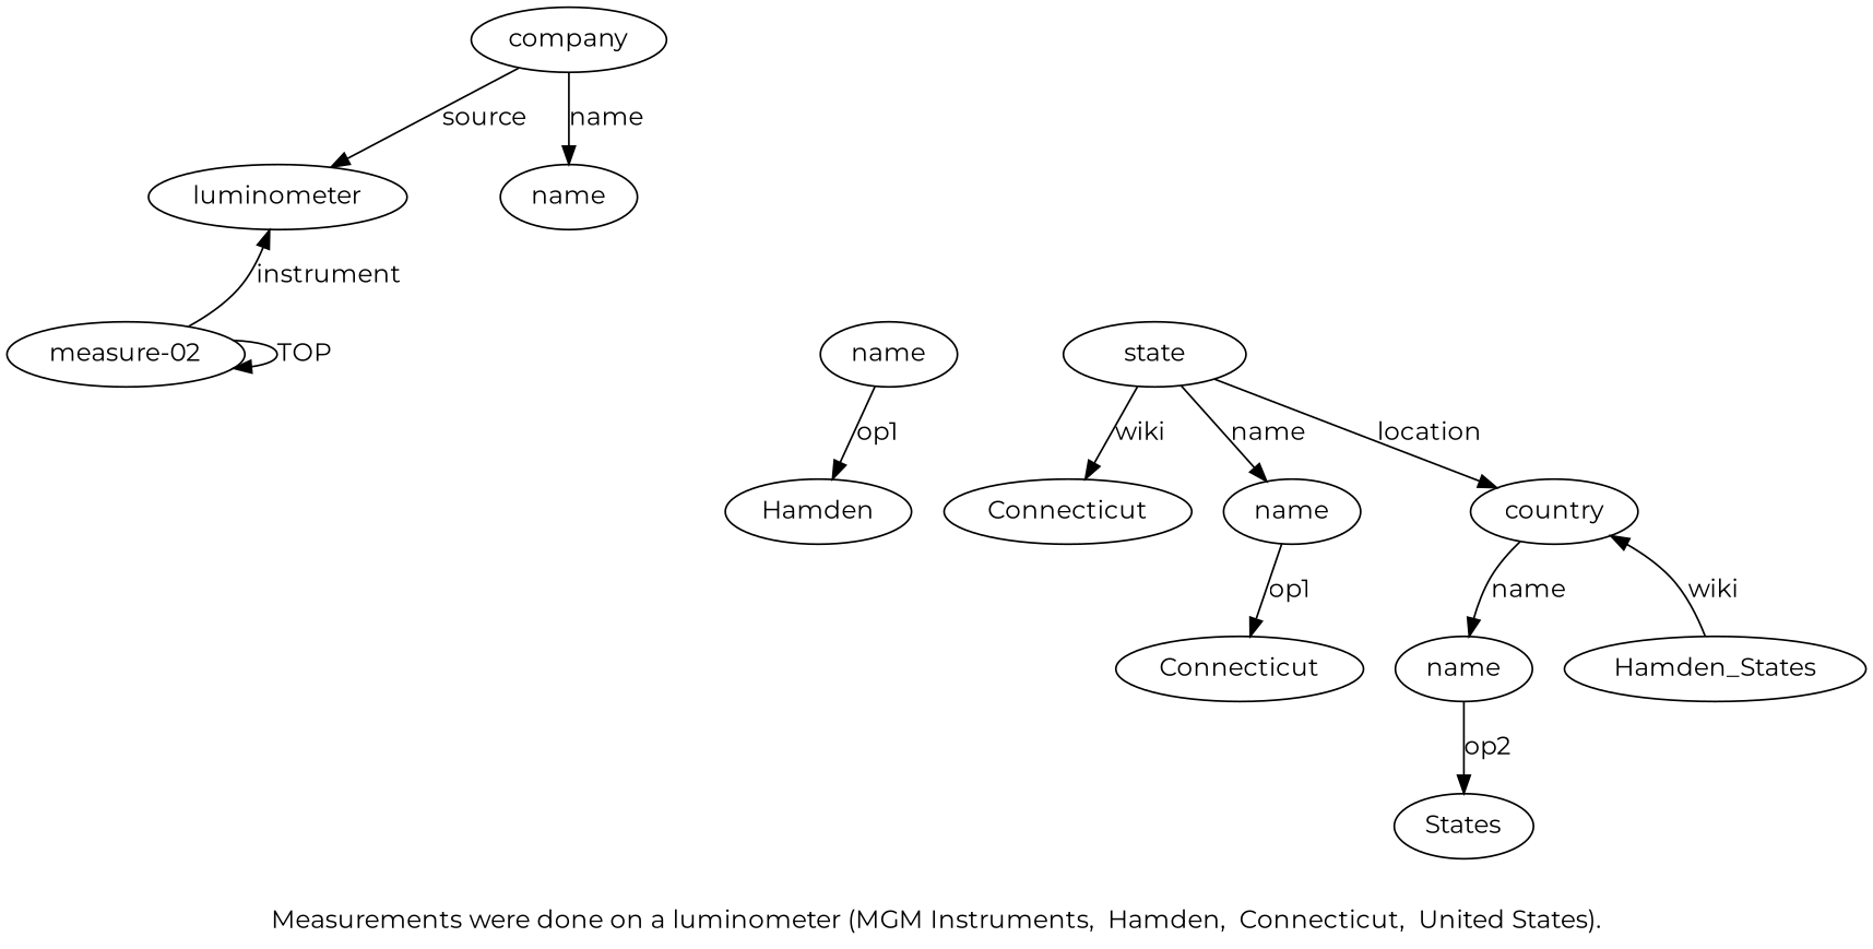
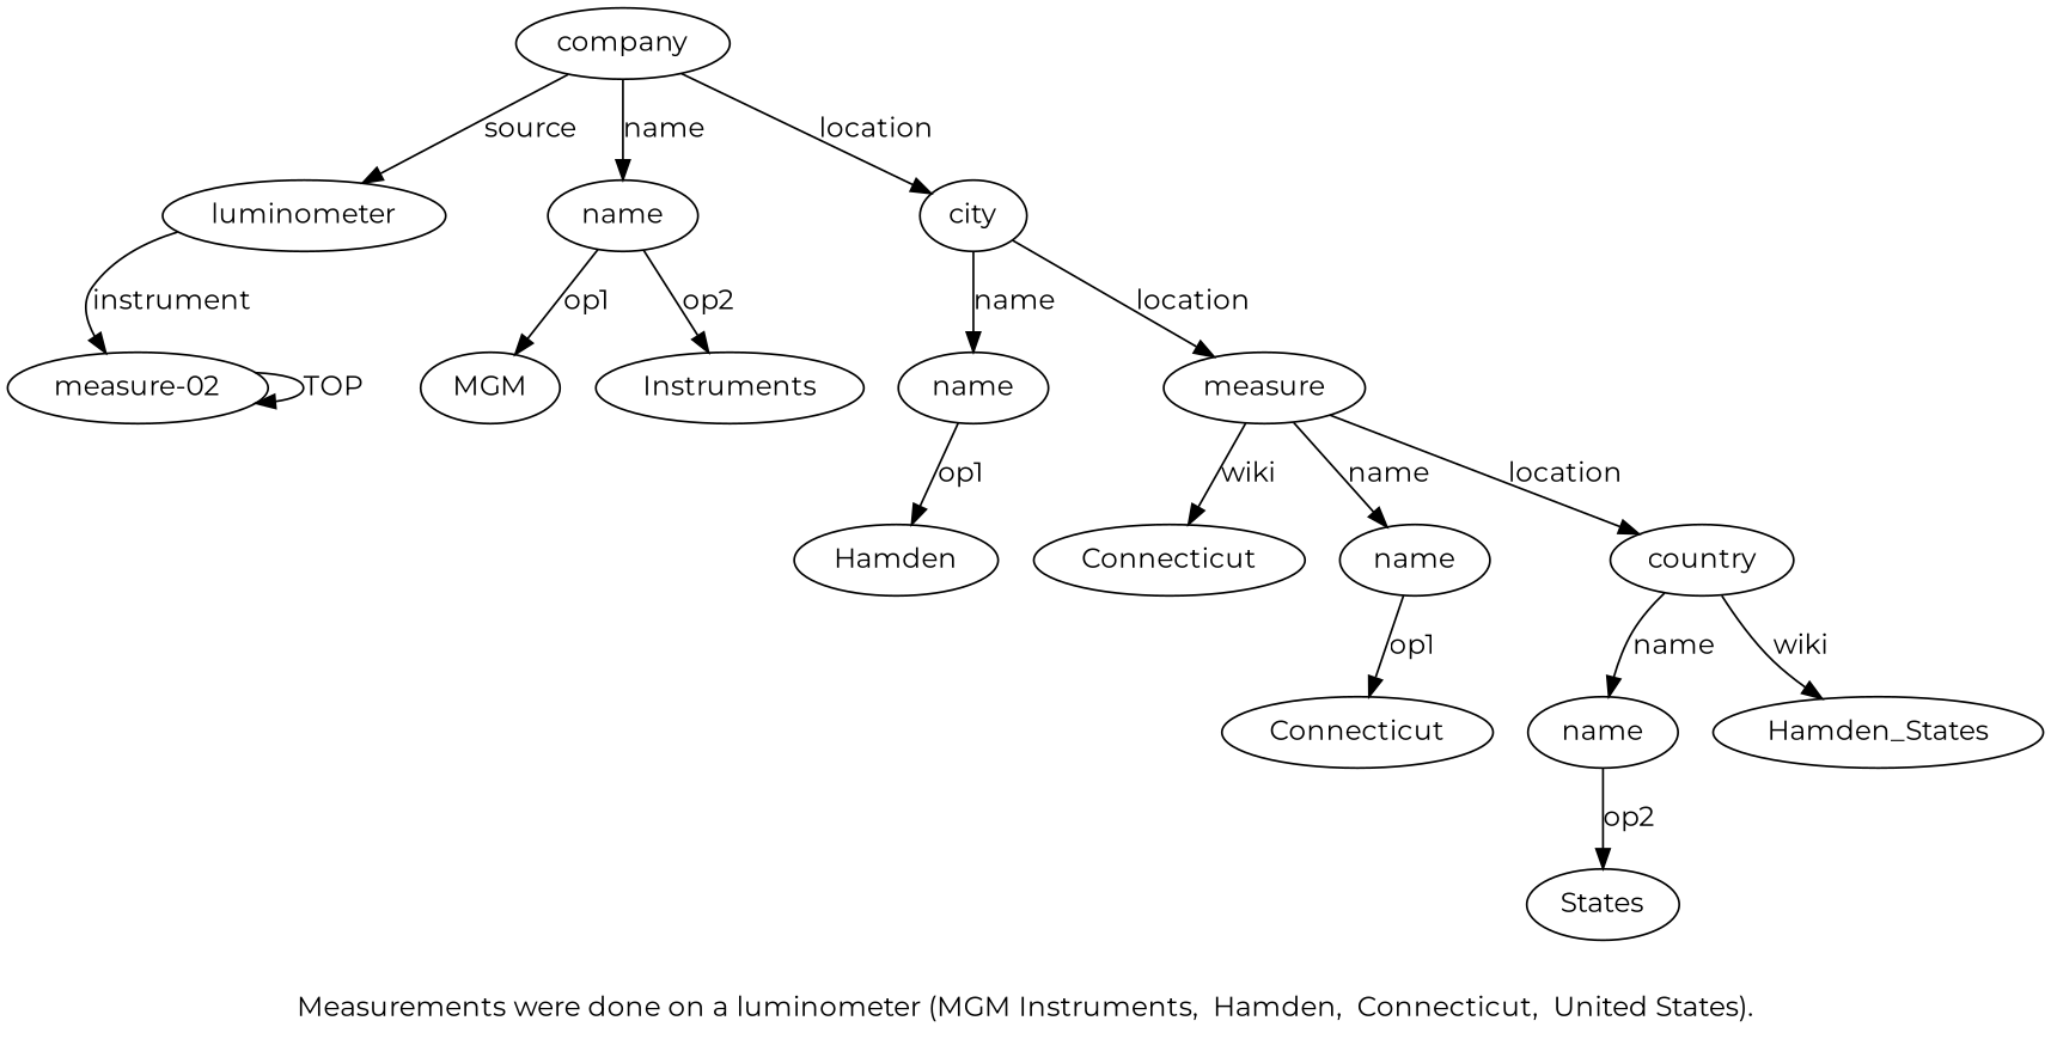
  digraph {
    fontname=Montserrat
    label="Measurements were done on a luminometer (MGM Instruments,  Hamden,  Connecticut,  United States)."
    node [color=black fontname=Montserrat gold_ind=-1 gold_label=name test_ind=-1 test_label=name]
    edge [color=black fontname=Montserrat gold_label=name test_label=name]
    n1 [gold_label=Connecticut label=Connecticut test_label=Connecticut]
    n2 [gold_label=Connecticut label=Connecticut test_label=Connecticut]
    n3 [gold_label=Hamden label=Hamden test_label=Hamden]
    n4 [gold_ind=1 gold_label=luminometer label=luminometer test_ind=1 test_label=luminometer]
    n5 [gold_ind=2 gold_label=company label=company test_ind=2 test_label=company]
    n6 [gold_ind=3 label=name test_ind=3]
+   n7 [gold_ind=4 gold_label=city label=city test_ind=4 test_label=city]
+   n8 [gold_label=MGM label=MGM test_label=MGM]
+   n9 [gold_label=Instruments label=Instruments test_label=Instruments]
    n10 [gold_ind=5 label=name test_ind=5]
-   n11 [gold_ind=6 gold_label=state label=state test_ind=6 test_label=state]
+   n11 [gold_ind=6 gold_label=state label=measure test_ind=6 test_label=state]
    n12 [gold_ind=0 gold_label="measure-01" label="measure-02" test_ind=0 test_label="measure-01"]
    n13 [gold_ind=7 label=name test_ind=7]
    n14 [gold_ind=8 gold_label=country label=country test_ind=8 test_label=country]
    n15 [gold_ind=9 label=name test_ind=9]
    n16 [gold_label=United_States label=Hamden_States test_label=United_States]
    n17 [gold_label=States label=States test_label=States]
    n5 -> n4 [gold_label=source label=source test_label=source]
    n5 -> n6 [label=name]
+   n5 -> n7 [gold_label=location label=location test_label=location]
+   n6 -> n8 [gold_label=op1 label=op1 test_label=op1]
+   n6 -> n9 [gold_label=op2 label=op2 test_label=op2]
+   n7 -> n10 [label=name]
+   n7 -> n11 [gold_label=location label=location test_label=location]
    n10 -> n3 [gold_label=op1 label=op1 test_label=op1]
    n11 -> n2 [gold_label=wiki label=wiki test_label=wiki]
    n11 -> n13 [label=name]
    n11 -> n14 [gold_label=location label=location test_label=location]
-   n12 -> n4 [gold_label=instrument label=instrument test_label=instrument]
+   n4 -> n12 [gold_label=instrument label=instrument test_label=instrument]
    n12 -> n12 [gold_label=TOP label=TOP test_label=TOP]
    n13 -> n1 [gold_label=op1 label=op1 test_label=op1]
    n14 -> n15 [label=name]
-   n16 -> n14 [gold_label=wiki label=wiki test_label=wiki]
+   n14 -> n16 [gold_label=wiki label=wiki test_label=wiki]
    n15 -> n17 [gold_label=op2 label=op2 test_label=op2]
  }
